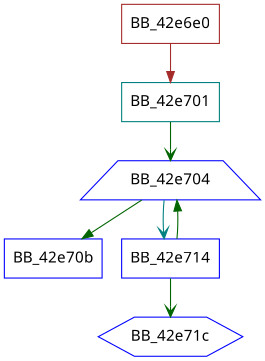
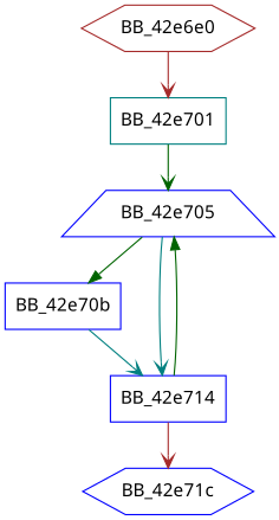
  digraph {
    fontname="Noto Sans"
    node [color=blue fontname="Noto Sans" shape=box]
    edge [arrowhead=vee color=darkgreen fontname="Noto Sans"]
-   BB_42e6e0 [color=brown]
+   BB_42e6e0 [color=brown shape=hexagon]
    BB_42e701 [color=teal]
-   BB_42e704 [shape=trapezium]
+   BB_42e704 [shape=trapezium label=BB_42e705]
    BB_42e71c [shape=hexagon]
    BB_42e70b
    BB_42e714
-   BB_42e6e0 -> BB_42e701 [arrowhead=normal color=brown]
+   BB_42e6e0 -> BB_42e701 [color=brown]
    BB_42e701 -> BB_42e704
    BB_42e704 -> BB_42e70b [arrowhead=normal]
    BB_42e704 -> BB_42e714 [color=teal]
+   BB_42e70b -> BB_42e714 [color=teal]
    BB_42e714 -> BB_42e704 [arrowhead=normal]
-   BB_42e714 -> BB_42e71c
+   BB_42e714 -> BB_42e71c [color=brown]
  }
